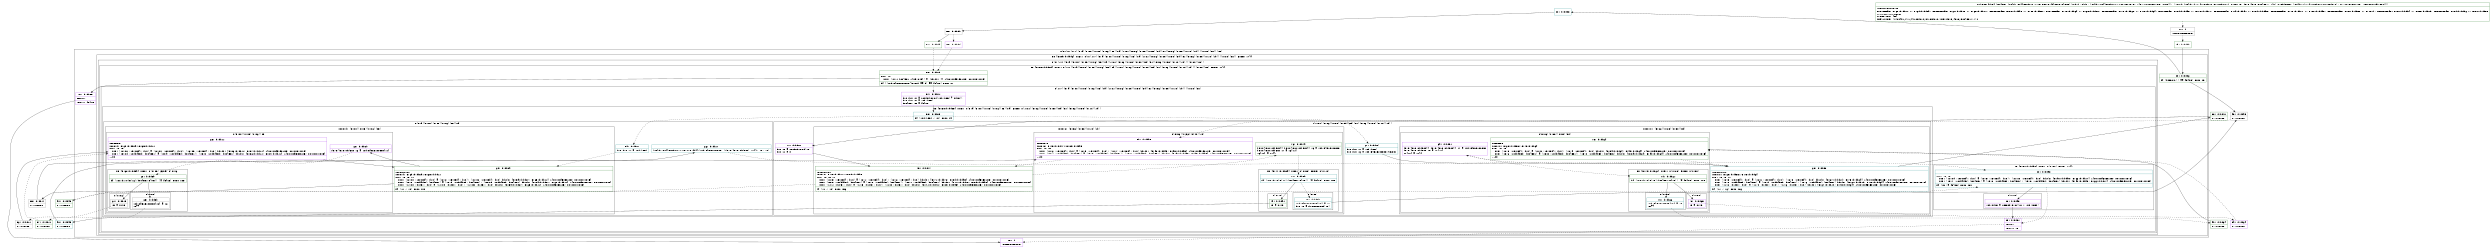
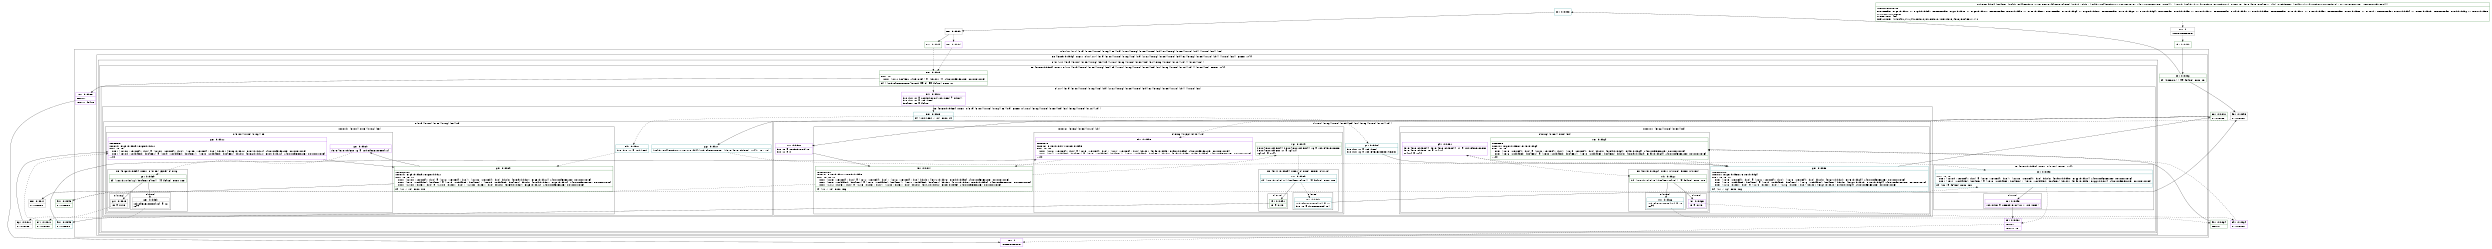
  digraph {
    fontname="DejaVu Sans Mono"
    node [color=darkgreen fontname="DejaVu Sans Mono" shape=record]
    edge [fontname="DejaVu Sans Mono" style=dashed]
    n1 [color=gray40 label="{63\:\ 0x003b|r10.elementData[r2] = r6\lr2++\l}"]
    n2 [color=gray40 label="{64\:\ 0x0043|r3 = true\l}"]
    n3 [label="{62\:\ 0x0039|if (r11.invoke(r6).booleanValue() != false) goto L13\l}"]
    n4 [color=purple label="{61\:\ 0x002b|java.lang.Object r6 = r10.elementData[r4]\l}"]
    n5 [color=purple label="{65\:\ 0x0044|LOOP_END\lLOOP:0: B:60:0x0029\-\>B:65:0x0044\lPHI: r2 r3 \l  PHI: (r2v12 'newTail' int) = (r2v11 'newTail' int), (r2v13 'newTail' int) binds: [B:86:0x0044, B:87:0x0044] A[DONT_GENERATE, DONT_INLINE]\l  PHI: (r3v10 'modified' boolean) = (r3v9 'modified' boolean), (r3v8 'modified' boolean) binds: [B:86:0x0044, B:87:0x0044] A[DONT_GENERATE, DONT_INLINE]\l|r4++\l}"]
    n6 [label="{60\:\ 0x0029|LOOP_START\lLOOP:0: B:60:0x0029\-\>B:65:0x0044\lPHI: r2 r3 r4 \l  PHI: (r2v11 'newTail' int) = (r2v2 'newTail' int), (r2v12 'newTail' int) binds: [B:59:0x0027, B:65:0x0044] A[DONT_GENERATE, DONT_INLINE]\l  PHI: (r3v8 'modified' boolean) = (r3v0 'modified' boolean), (r3v10 'modified' boolean) binds: [B:59:0x0027, B:65:0x0044] A[DONT_GENERATE, DONT_INLINE]\l  PHI: (r4v11 'index' int) = (r4v10 'index' int), (r4v13 'index' int) binds: [B:59:0x0027, B:65:0x0044] A[DONT_GENERATE, DONT_INLINE]\l|if (r4 \< r1) goto L11\l}"]
    n7 [color=teal label="{59\:\ 0x0027|int int r4 = r10.head\l}"]
    n8 [color=teal label="{66\:\ 0x0047|kotlin.collections.ArraysKt.fill(r10.elementData, (java.lang.Object) null, r2, r1)\l}"]
    n9 [color=teal label="{71\:\ 0x0066|r10.elementData[r2] = r8\lr2++\l}"]
    n10 [color=purple label="{72\:\ 0x006e|r3 = true\l}"]
    n11 [label="{70\:\ 0x0064|if (r11.invoke(r8).booleanValue() != false) goto L28\l}"]
    n12 [color=purple label="{69\:\ 0x0054|java.lang.Object[] java.lang.Object[] r7 = r10.elementData\ljava.lang.Object r8 = r7[r4]\lr7[r4] = null\l}"]
    n13 [label="{73\:\ 0x006f|LOOP_END\lLOOP:1: B:68:0x0052\-\>B:73:0x006f\lPHI: r2 r3 \l  PHI: (r2v8 'newTail' int) = (r2v3 'newTail' int), (r2v9 'newTail' int) binds: [B:89:0x006f, B:90:0x006f] A[DONT_GENERATE, DONT_INLINE]\l  PHI: (r3v6 'modified' boolean) = (r3v5 'modified' boolean), (r3v1 'modified' boolean) binds: [B:89:0x006f, B:90:0x006f] A[DONT_GENERATE, DONT_INLINE]\l|r4++\l}"]
    n14 [color=teal label="{68\:\ 0x0052|LOOP_START\lLOOP:1: B:68:0x0052\-\>B:73:0x006f\lPHI: r2 r3 r4 \l  PHI: (r2v3 'newTail' int) = (r2v2 'newTail' int), (r2v8 'newTail' int) binds: [B:67:0x004d, B:73:0x006f] A[DONT_GENERATE, DONT_INLINE]\l  PHI: (r3v1 'modified' boolean) = (r3v0 'modified' boolean), (r3v6 'modified' boolean) binds: [B:67:0x004d, B:73:0x006f] A[DONT_GENERATE, DONT_INLINE]\l  PHI: (r4v2 'index' int) = (r4v1 'index' int), (r4v6 'index' int) binds: [B:67:0x004d, B:73:0x006f] A[DONT_GENERATE, DONT_INLINE]\l|if (r4 \< r6) goto L26\l}"]
    n15 [color=teal label="{78\:\ 0x008b|r10.elementData[r2] = r7\lint r2 = incremented(r2)\l}"]
    n16 [label="{79\:\ 0x0094|r3 = true\l}"]
    n17 [color=teal label="{77\:\ 0x0089|if (r11.invoke(r7).booleanValue() != false) goto L38\l}"]
    n18 [label="{76\:\ 0x0079|java.lang.Object[] java.lang.Object[] r6 = r10.elementData\ljava.lang.Object r7 = r6[r4]\lr6[r4] = null\l}"]
    n19 [color=purple label="{80\:\ 0x0095|LOOP_END\lLOOP:2: B:75:0x0077\-\>B:80:0x0095\lPHI: r2 r3 \l  PHI: (r2v6 'newTail' int) = (r2v5 'newTail' int), (r2v7 'newTail' int) binds: [B:92:0x0095, B:93:0x0095] A[DONT_GENERATE, DONT_INLINE]\l  PHI: (r3v4 'modified' boolean) = (r3v3 'modified' boolean), (r3v2 'modified' boolean) binds: [B:92:0x0095, B:93:0x0095] A[DONT_GENERATE, DONT_INLINE]\l|r4++\l}"]
    n20 [label="{75\:\ 0x0077|LOOP_START\lLOOP:2: B:75:0x0077\-\>B:80:0x0095\lPHI: r2 r3 r4 \l  PHI: (r2v5 'newTail' int) = (r2v4 'newTail' int), (r2v6 'newTail' int) binds: [B:74:0x0072, B:80:0x0095] A[DONT_GENERATE, DONT_INLINE]\l  PHI: (r3v2 'modified' boolean) = (r3v1 'modified' boolean), (r3v4 'modified' boolean) binds: [B:74:0x0072, B:80:0x0095] A[DONT_GENERATE, DONT_INLINE]\l  PHI: (r4v4 'index' int) = (r4v3 'index' int), (r4v5 'index' int) binds: [B:74:0x0072, B:80:0x0095] A[DONT_GENERATE, DONT_INLINE]\l|if (r4 \< r1) goto L36\l}"]
    n21 [color=teal label="{67\:\ 0x004d|int int r4 = r10.head\lint int r6 = r10.elementData.length\l}"]
    n22 [color=purple label="{74\:\ 0x0072|int r2 = positiveMod(r2)\lint r4 = 0\l}"]
    n23 [color=teal label="{58\:\ 0x0025|if (r10.head \< r1) goto L9\l}"]
    n24 [color=purple label="{82\:\ 0x009a|r10.size = negativeMod(r2 \- r10.head)\l}"]
    n25 [color=teal label="{81\:\ 0x0098|PHI: r2 r3 \l  PHI: (r2v10 'newTail' int) = (r2v5 'newTail' int), (r2v11 'newTail' int) binds: [B:91:0x0098, B:66:0x0047] A[DONT_GENERATE, DONT_INLINE]\l  PHI: (r3v7 'modified' boolean) = (r3v2 'modified' boolean), (r3v8 'modified' boolean) binds: [B:91:0x0098, B:66:0x0047] A[DONT_GENERATE, DONT_INLINE]\l|if (r3 != false) goto L21\l}"]
    n26 [color=purple label="{57\:\ 0x0014|int int r1 = positiveMod(r10.head + size())\lint int r2 = r10.head\lboolean r3 = false\l}"]
    n27 [color=purple label="{83\:\ 0x00a4|RETURN\l|return r3\l}"]
    n28 [label="{55\:\ 0x0010|PHI: r1 \l  PHI: (r1v4 boolean A[REMOVE]) =  binds: [] A[DONT_GENERATE, DONT_INLINE]\l|if ((r10.elementData.length == 0) == false) goto L7\l}"]
    n29 [label="{50\:\ 0x0006|if (isEmpty() == false) goto L3\l}"]
    n30 [color=purple label="{84\:\ 0x00a5|RETURN\l|return false\l}"]
    n31 [label="{87\:\ 0x0044|SYNTHETIC\l}"]
    n32 [color=gray40 label="{86\:\ 0x0044|SYNTHETIC\l}"]
    n33 [color=gray40 label="{85\:\ 0x0047|SYNTHETIC\l}"]
-   n34 [label="{90\:\ 0x006f|SYNTHETIC\l}"]
+   n34 [label="{90\:\ 0x006f|RETURN\l}"]
    n35 [color=purple label="{89\:\ 0x006f|SYNTHETIC\l}"]
    n36 [label="{88\:\ 0x0072|SYNTHETIC\l}"]
    n37 [color=gray40 label="{93\:\ 0x0095|SYNTHETIC\l}"]
    n38 [color=teal label="{92\:\ 0x0095|SYNTHETIC\l}"]
    n39 [label="{91\:\ 0x0098|SYNTHETIC\l}"]
    n40 [color=purple label="{48\:\ ?|MTH_EXIT_BLOCK\l}"]
    n41 [color=teal label="{51\:\ 0x0008}"]
    n42 [color=gray40 label="{52\:\ 0x000b}"]
    n43 [color=gray40 label="{47\:\ ?|MTH_ENTER_BLOCK\l}"]
    n44 [label="{49\:\ 0x0000}"]
    n45 [color=purple label="{53\:\ 0x000d}"]
    n46 [label="{54\:\ 0x000f}"]
    n47 [label="{private final boolean kotlin.collections.ArrayDeque.filterInPlace((r10v0 'this' kotlin.collections.ArrayDeque\<E\> A[IMMUTABLE_TYPE, THIS]), (r11v0 kotlin.jvm.functions.Function1\<? super E, java.lang.Boolean\> A[D('predicate' kotlin.jvm.functions.Function1), IMMUTABLE_TYPE, METHOD_ARGUMENT]))  | USE_LINES_HINTS\lBACK_EDGE: B:65:0x0044 \-\> B:60:0x0029, CROSS_EDGE: B:64:0x0043 \-\> B:65:0x0044, CROSS_EDGE: B:81:0x0098 \-\> B:83:0x00a4, BACK_EDGE: B:73:0x006f \-\> B:68:0x0052, CROSS_EDGE: B:72:0x006e \-\> B:73:0x006f, BACK_EDGE: B:80:0x0095 \-\> B:75:0x0077, CROSS_EDGE: B:79:0x0094 \-\> B:80:0x0095, CROSS_EDGE: B:75:0x0077 \-\> B:81:0x0098, CROSS_EDGE: B:84:0x00a5 \-\> B:48:?, CROSS_EDGE: B:54:0x000f \-\> B:55:0x0010, CROSS_EDGE: B:50:0x0006 \-\> B:84:0x00a5\lINLINE_NOT_NEEDED\lTYPE_VARS: [E]\lSIGNATURE: (Lkotlin\/jvm\/functions\/Function1\<\-TE;Ljava\/lang\/Boolean;\>;)Z\l}"]
    subgraph cluster_1 {
      label="R(2:(1:(4:7|(3:9|(3:11|(1:13)(1:16)|15)|19)(4:24|(3:26|(1:28)(1:31)|30)|34|(3:36|(1:38)(1:41)|40))|(1:21)|22))|45)"
      n30
      subgraph cluster_2 {
        label="IF [B:50:0x0006] THEN: R(1:(4:7|(3:9|(3:11|(1:13)(1:16)|15)|19)(4:24|(3:26|(1:28)(1:31)|30)|34|(3:36|(1:38)(1:41)|40))|(1:21)|22)) ELSE: null"
        n29
        subgraph cluster_3 {
          label="R(1:(4:7|(3:9|(3:11|(1:13)(1:16)|15)|19)(4:24|(3:26|(1:28)(1:31)|30)|34|(3:36|(1:38)(1:41)|40))|(1:21)|22))"
          subgraph cluster_4 {
            label="IF [B:55:0x0010] THEN: R(4:7|(3:9|(3:11|(1:13)(1:16)|15)|19)(4:24|(3:26|(1:28)(1:31)|30)|34|(3:36|(1:38)(1:41)|40))|(1:21)|22) ELSE: null"
            n28
            subgraph cluster_5 {
              label="R(4:7|(3:9|(3:11|(1:13)(1:16)|15)|19)(4:24|(3:26|(1:28)(1:31)|30)|34|(3:36|(1:38)(1:41)|40))|(1:21)|22)"
              n26
              n27
              subgraph cluster_6 {
                label="IF [B:58:0x0025] THEN: R(3:9|(3:11|(1:13)(1:16)|15)|19) ELSE: R(4:24|(3:26|(1:28)(1:31)|30)|34|(3:36|(1:38)(1:41)|40))"
                n23
                subgraph cluster_7 {
                  label="R(3:9|(3:11|(1:13)(1:16)|15)|19)"
                  n7
                  n8
                  subgraph cluster_8 {
                    label="LOOP:0: (3:11|(1:13)(1:16)|15)"
                    n6
                    subgraph cluster_9 {
                      label="R(3:11|(1:13)(1:16)|15)"
                      n4
                      n5
                      subgraph cluster_10 {
                        label="IF [B:62:0x0039] THEN: R(1:13) ELSE: R(1:16)"
                        n3
                        subgraph cluster_11 {
                          label="R(1:13)"
                          n1
                        }
                        subgraph cluster_12 {
                          label="R(1:16)"
                          n2
                        }
                      }
                    }
                  }
                }
                subgraph cluster_13 {
                  label="R(4:24|(3:26|(1:28)(1:31)|30)|34|(3:36|(1:38)(1:41)|40))"
                  n21
                  n22
                  subgraph cluster_14 {
                    label="LOOP:1: (3:26|(1:28)(1:31)|30)"
                    n14
                    subgraph cluster_15 {
                      label="R(3:26|(1:28)(1:31)|30)"
                      n12
                      n13
                      subgraph cluster_16 {
                        label="IF [B:70:0x0064] THEN: R(1:28) ELSE: R(1:31)"
                        n11
                        subgraph cluster_17 {
                          label="R(1:28)"
                          n9
                        }
                        subgraph cluster_18 {
                          label="R(1:31)"
                          n10
                        }
                      }
                    }
                  }
                  subgraph cluster_19 {
                    label="LOOP:2: (3:36|(1:38)(1:41)|40)"
                    n20
                    subgraph cluster_20 {
                      label="R(3:36|(1:38)(1:41)|40)"
                      n18
                      n19
                      subgraph cluster_21 {
                        label="IF [B:77:0x0089] THEN: R(1:38) ELSE: R(1:41)"
                        n17
                        subgraph cluster_22 {
                          label="R(1:38)"
                          n15
                        }
                        subgraph cluster_23 {
                          label="R(1:41)"
                          n16
                        }
                      }
                    }
                  }
                }
              }
              subgraph cluster_24 {
                label="IF [B:81:0x0098] THEN: R(1:21) ELSE: null"
                n25
                subgraph cluster_25 {
                  label="R(1:21)"
                  n24
                }
              }
            }
          }
        }
      }
    }
    n1 -> n31
    n2 -> n32
    n3 -> n1 [style=solid]
    n3 -> n2 [style=solid]
    n4 -> n3
    n5 -> n6 [style=solid]
    n6 -> n4 [style=solid]
    n6 -> n33 [style=solid]
    n7 -> n6
    n8 -> n25
    n9 -> n34
    n10 -> n35
    n11 -> n9 [style=solid]
    n11 -> n10 [style=solid]
    n12 -> n11
    n13 -> n14
    n14 -> n12
    n14 -> n36 [style=solid]
    n15 -> n37 [style=solid]
    n16 -> n38 [style=solid]
    n17 -> n15
    n17 -> n16 [style=solid]
    n18 -> n17
    n19 -> n20
    n20 -> n18
    n20 -> n39
    n21 -> n14 [style=solid]
    n22 -> n20 [style=solid]
    n23 -> n7
    n23 -> n21
    n24 -> n27 [style=solid]
    n25 -> n24 [style=solid]
    n25 -> n27
    n26 -> n23 [style=solid]
    n27 -> n40
    n28 -> n26
    n28 -> n30 [style=solid]
    n29 -> n37 [style=solid]
    n29 -> n41 [style=solid]
    n30 -> n40 [style=solid]
    n31 -> n5
    n32 -> n5 [style=solid]
-   n33 -> n8 [style=solid]
+   n36 -> n8 [style=solid]
    n34 -> n13 [style=solid]
    n35 -> n13
    n36 -> n22 [style=solid]
    n37 -> n19
    n38 -> n19 [style=solid]
    n39 -> n25
    n41 -> n42 [style=solid]
    n42 -> n45
    n42 -> n46 [style=solid]
    n43 -> n44
    n44 -> n29 [style=solid]
    n45 -> n28
    n46 -> n28
    n47 -> n43
  }
